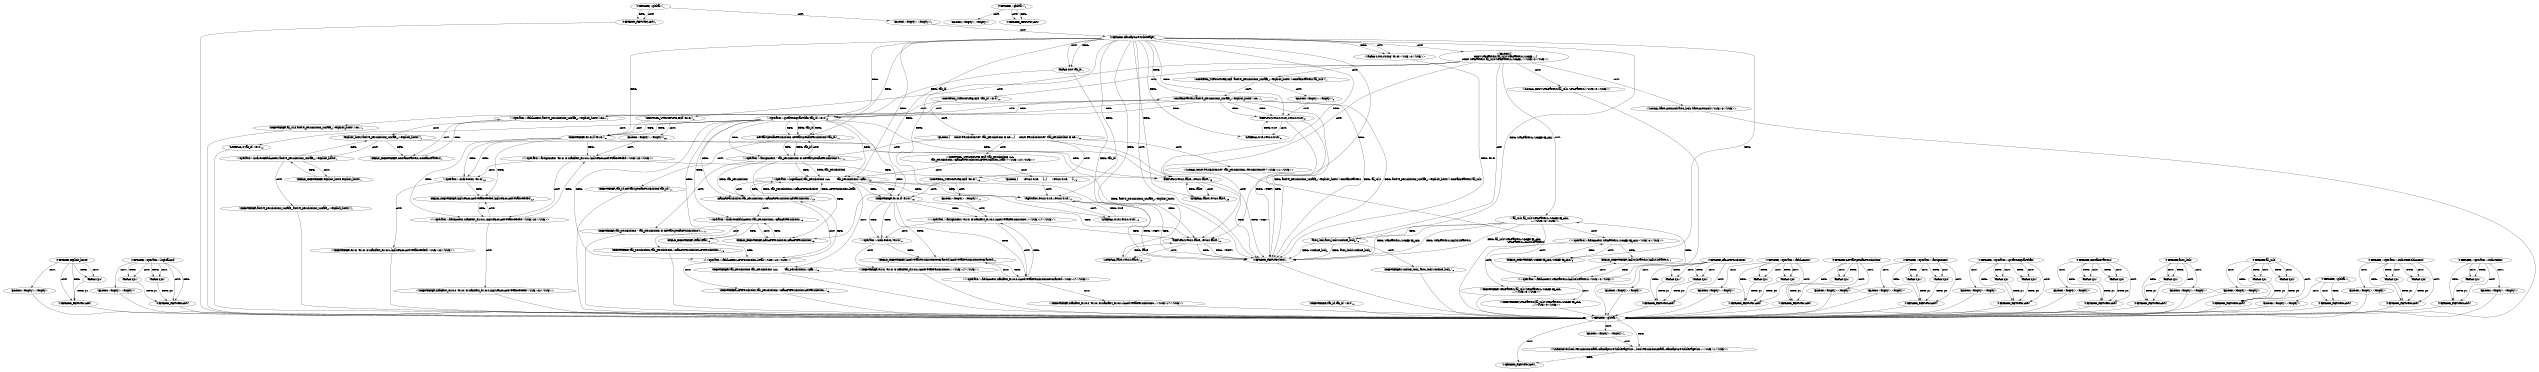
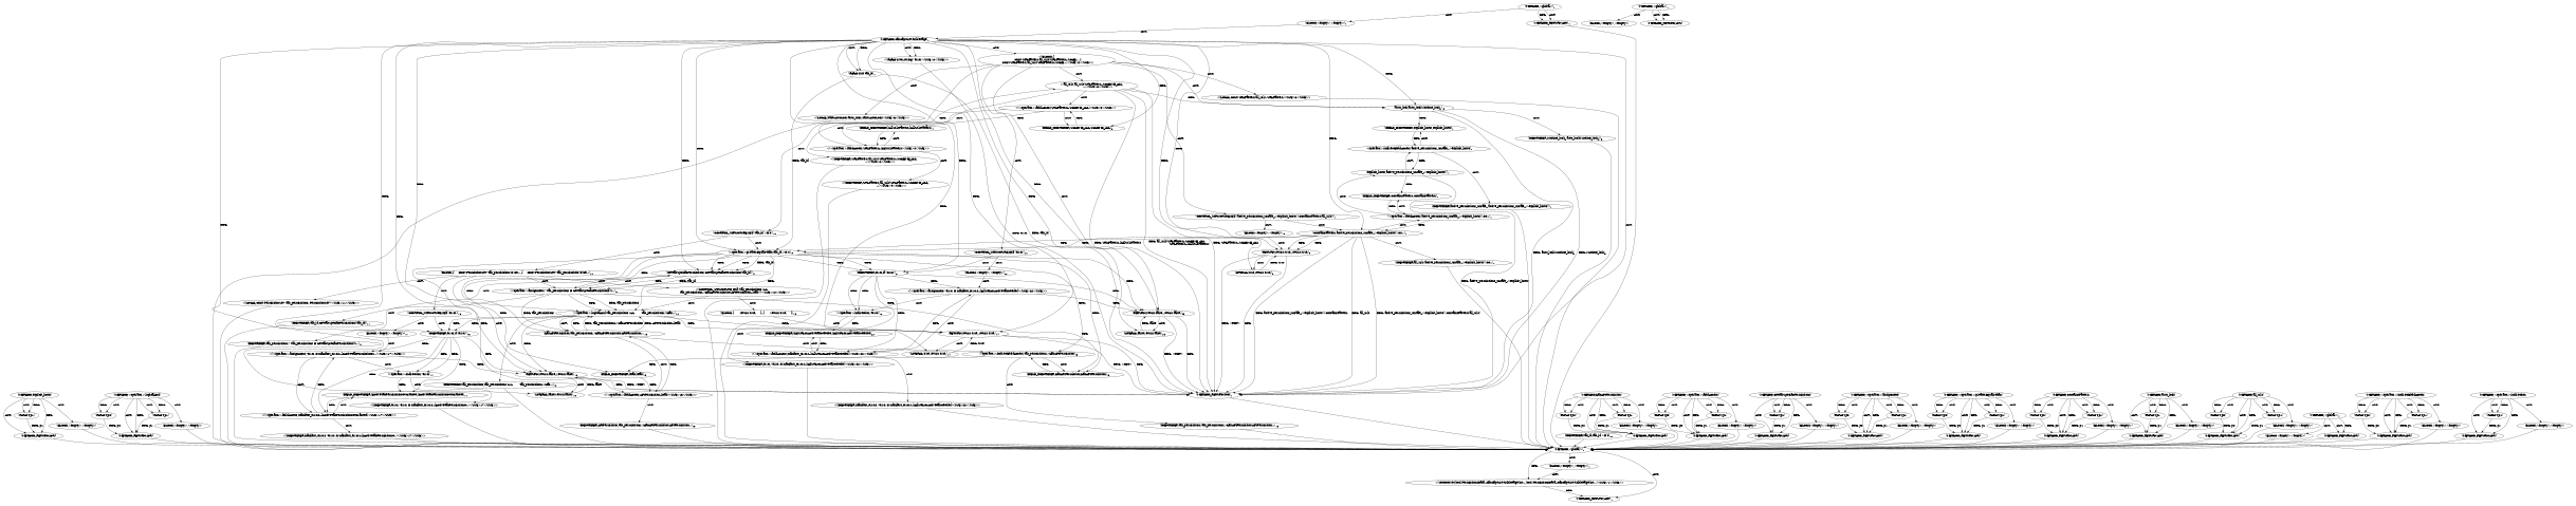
  digraph {
    n1 [label=<(METHOD,explicit_hosts)>]
    n2 [label=<(PARAM,p1)>]
    n3 [label=<(BLOCK,&lt;empty&gt;,&lt;empty&gt;)>]
    n4 [label=<(METHOD_RETURN,ANY)>]
    n5 [label=<(METHOD,&lt;global&gt;)<SUB>1</SUB>>]
    n6 [label=<(BLOCK,&lt;empty&gt;,&lt;empty&gt;)<SUB>1</SUB>>]
    n7 [label="<(UNKNOWN,bool PermissionsData::CanCaptureVisiblePage(int...,bool PermissionsData::CanCaptureVisiblePage(int...)<SUB>1</SUB>>"]
    n8 [label=<(METHOD_RETURN,ANY)<SUB>1</SUB>>]
    n9 [label=<(METHOD,&lt;operator&gt;.logicalAnd)>]
    n10 [label=<(PARAM,p1)>]
    n11 [label=<(PARAM,p2)>]
    n12 [label=<(BLOCK,&lt;empty&gt;,&lt;empty&gt;)>]
    n13 [label=<(METHOD_RETURN,ANY)>]
    n14 [label=<(METHOD,&lt;global&gt;)<SUB>1</SUB>>]
    n15 [label=<(BLOCK,&lt;empty&gt;,&lt;empty&gt;)<SUB>1</SUB>>]
    n16 [label=<(METHOD_RETURN,ANY)<SUB>1</SUB>>]
    n17 [label=<(METHOD,CanCaptureVisiblePage)<SUB>1</SUB>>]
    n18 [label=<(PARAM,int tab_id)<SUB>1</SUB>>]
    n19 [label="<(PARAM,std::string* error)<SUB>2</SUB>>"]
    n20 [label="<(BLOCK,{\n   const URLPattern all_urls(URLPattern::SCHE...,{\n   const URLPattern all_urls(URLPattern::SCHE...)<SUB>2</SUB>>"]
    n21 [label=<(FIELD_IDENTIFIER,SCHEME_ALL,SCHEME_ALL)<SUB>3</SUB>>]
    n22 [label=<(auto_lock,auto_lock(runtime_lock_))<SUB>6</SUB>>]
    n23 [label=<(ContainsPattern,active_permissions_unsafe_-&gt;explicit_hosts().Co...)<SUB>7</SUB>>]
    n24 [label=<(RETURN,return true;,return true;)<SUB>8</SUB>>]
    n25 [label=<(LITERAL,true,return true;)<SUB>8</SUB>>]
    n26 [label=<(&lt;operator&gt;.greaterEqualsThan,tab_id &gt;= 0)<SUB>10</SUB>>]
    n27 [label=<(GetTabSpecificPermissions,GetTabSpecificPermissions(tab_id))<SUB>11</SUB>>]
    n28 [label=<(&lt;operator&gt;.logicalAnd,tab_permissions &amp;&amp;         tab_permissions-&gt;Has...)<SUB>12</SUB>>]
    n29 [label=<(RETURN,return true;,return true;)<SUB>14</SUB>>]
    n30 [label=<(LITERAL,true,return true;)<SUB>14</SUB>>]
    n31 [label=<(IDENTIFIER,error,if (error))<SUB>16</SUB>>]
    n32 [label=<(RETURN,return false;,return false;)<SUB>18</SUB>>]
    n33 [label=<(LITERAL,false,return false;)<SUB>18</SUB>>]
    n34 [label=<(IDENTIFIER,error,if (error))<SUB>21</SUB>>]
    n35 [label=<(RETURN,return false;,return false;)<SUB>23</SUB>>]
    n36 [label=<(LITERAL,false,return false;)<SUB>23</SUB>>]
    n37 [label=<(METHOD_RETURN,bool)<SUB>1</SUB>>]
    n38 [label="<(LOCAL,const URLPattern all_urls: URLPattern)<SUB>3</SUB>>"]
    n39 [label="<(all_urls,all_urls(URLPattern::SCHEME_ALL,\n              ...)<SUB>3</SUB>>"]
    n40 [label="<(LOCAL,base.AutoLock auto_lock: base.AutoLock)<SUB>6</SUB>>"]
    n41 [label=<(CONTROL_STRUCTURE,IF,if (active_permissions_unsafe_-&gt;explicit_hosts().ContainsPattern(all_urls)))<SUB>7</SUB>>]
    n42 [label=<(CONTROL_STRUCTURE,IF,if (tab_id &gt;= 0))<SUB>10</SUB>>]
    n43 [label=<(CONTROL_STRUCTURE,IF,if (error))<SUB>21</SUB>>]
    n44 [label="<(&lt;operator&gt;.fieldAccess,URLPattern::SCHEME_ALL)<SUB>3</SUB>>"]
    n45 [label=<(IDENTIFIER,runtime_lock_,auto_lock(runtime_lock_))<SUB>6</SUB>>]
    n46 [label=<(FIELD_IDENTIFIER,explicit_hosts,explicit_hosts)<SUB>7</SUB>>]
    n47 [label=<(&lt;operator&gt;.fieldAccess,active_permissions_unsafe_-&gt;explicit_hosts().Co...)<SUB>7</SUB>>]
    n48 [label=<(IDENTIFIER,all_urls,active_permissions_unsafe_-&gt;explicit_hosts().Co...)<SUB>7</SUB>>]
-   n49 [label=<(LITERAL,0,tab_id &gt;= 0)<SUB>10</SUB>>]
    n50 [label=<(&lt;operator&gt;.assignment,* tab_permissions = GetTabSpecificPermissions(t...)<SUB>11</SUB>>]
    n51 [label=<(HasAPIPermission,tab_permissions-&gt;HasAPIPermission(APIPermission...)<SUB>13</SUB>>]
    n52 [label=<(&lt;operator&gt;.indirectFieldAccess,tab_permissions-&gt;HasAPIPermission)<SUB>13</SUB>>]
    n53 [label=<(FIELD_IDENTIFIER,HasAPIPermission,HasAPIPermission)<SUB>13</SUB>>]
    n54 [label="<(&lt;operator&gt;.fieldAccess,APIPermission::kTab)<SUB>13</SUB>>"]
    n55 [label=<(FIELD_IDENTIFIER,kTab,kTab)<SUB>13</SUB>>]
    n56 [label=<(IDENTIFIER,tab_id,GetTabSpecificPermissions(tab_id))<SUB>11</SUB>>]
    n57 [label=<(IDENTIFIER,tab_permissions,tab_permissions &amp;&amp;         tab_permissions-&gt;Has...)<SUB>12</SUB>>]
    n58 [label="<(&lt;operator&gt;.assignment,*error = manifest_errors::kActiveTabPermissionN...)<SUB>17</SUB>>"]
    n59 [label=<(&lt;operator&gt;.indirection,*error)<SUB>17</SUB>>]
    n60 [label="<(&lt;operator&gt;.fieldAccess,manifest_errors::kActiveTabPermissionNotGranted)<SUB>17</SUB>>"]
    n61 [label=<(FIELD_IDENTIFIER,kActiveTabPermissionNotGranted,kActiveTabPermissionNotGranted)<SUB>17</SUB>>]
    n62 [label="<(&lt;operator&gt;.assignment,*error = manifest_errors::kAllURLOrActiveTabNeeded)<SUB>22</SUB>>"]
    n63 [label=<(&lt;operator&gt;.indirection,*error)<SUB>22</SUB>>]
    n64 [label="<(&lt;operator&gt;.fieldAccess,manifest_errors::kAllURLOrActiveTabNeeded)<SUB>22</SUB>>"]
    n65 [label=<(FIELD_IDENTIFIER,kAllURLOrActiveTabNeeded,kAllURLOrActiveTabNeeded)<SUB>22</SUB>>]
    n66 [label="<(&lt;operator&gt;.fieldAccess,URLPattern::kAllUrlsPattern)<SUB>4</SUB>>"]
    n67 [label=<(BLOCK,&lt;empty&gt;,&lt;empty&gt;)<SUB>8</SUB>>]
    n68 [label=<(BLOCK,{     const PermissionSet* tab_permissions = Ge...,{     const PermissionSet* tab_permissions = Ge...)<SUB>10</SUB>>]
    n69 [label=<(BLOCK,&lt;empty&gt;,&lt;empty&gt;)<SUB>22</SUB>>]
    n70 [label="<(IDENTIFIER,URLPattern,all_urls(URLPattern::SCHEME_ALL,\n              ...)<SUB>3</SUB>>"]
    n71 [label=<(FIELD_IDENTIFIER,kAllUrlsPattern,kAllUrlsPattern)<SUB>4</SUB>>]
    n72 [label="<(IDENTIFIER,URLPattern,all_urls(URLPattern::SCHEME_ALL,\n              ...)<SUB>4</SUB>>"]
    n73 [label=<(&lt;operator&gt;.indirectFieldAccess,active_permissions_unsafe_-&gt;explicit_hosts)<SUB>7</SUB>>]
    n74 [label=<(explicit_hosts,active_permissions_unsafe_-&gt;explicit_hosts())<SUB>7</SUB>>]
    n75 [label=<(FIELD_IDENTIFIER,ContainsPattern,ContainsPattern)<SUB>7</SUB>>]
    n76 [label=<(IDENTIFIER,active_permissions_unsafe_,active_permissions_unsafe_-&gt;explicit_hosts())<SUB>7</SUB>>]
    n77 [label="<(LOCAL,const PermissionSet* tab_permissions: PermissionSet*)<SUB>11</SUB>>"]
    n78 [label="<(CONTROL_STRUCTURE,IF,if (tab_permissions &amp;&amp;\n        tab_permissions-&gt;HasAPIPermission(APIPermission::kTab)))<SUB>12</SUB>>"]
    n79 [label=<(CONTROL_STRUCTURE,IF,if (error))<SUB>16</SUB>>]
    n80 [label=<(IDENTIFIER,tab_id,tab_id &gt;= 0)<SUB>10</SUB>>]
    n81 [label=<(IDENTIFIER,tab_permissions,* tab_permissions = GetTabSpecificPermissions(t...)<SUB>11</SUB>>]
    n82 [label=<(IDENTIFIER,tab_permissions,tab_permissions-&gt;HasAPIPermission(APIPermission...)<SUB>13</SUB>>]
    n83 [label=<(IDENTIFIER,APIPermission,tab_permissions-&gt;HasAPIPermission(APIPermission...)<SUB>13</SUB>>]
    n84 [label=<(BLOCK,{       return true;     },{       return true;     })<SUB>13</SUB>>]
    n85 [label=<(BLOCK,&lt;empty&gt;,&lt;empty&gt;)<SUB>17</SUB>>]
    n86 [label="<(IDENTIFIER,error,*error = manifest_errors::kActiveTabPermissionN...)<SUB>17</SUB>>"]
    n87 [label="<(IDENTIFIER,manifest_errors,*error = manifest_errors::kActiveTabPermissionN...)<SUB>17</SUB>>"]
    n88 [label="<(IDENTIFIER,error,*error = manifest_errors::kAllURLOrActiveTabNeeded)<SUB>22</SUB>>"]
    n89 [label="<(IDENTIFIER,manifest_errors,*error = manifest_errors::kAllURLOrActiveTabNeeded)<SUB>22</SUB>>"]
    n90 [label=<(METHOD,HasAPIPermission)>]
    n91 [label=<(PARAM,p1)>]
    n92 [label=<(PARAM,p2)>]
    n93 [label=<(BLOCK,&lt;empty&gt;,&lt;empty&gt;)>]
    n94 [label=<(METHOD_RETURN,ANY)>]
    n95 [label=<(METHOD,&lt;operator&gt;.fieldAccess)>]
    n96 [label=<(PARAM,p1)>]
    n97 [label=<(PARAM,p2)>]
    n98 [label=<(BLOCK,&lt;empty&gt;,&lt;empty&gt;)>]
    n99 [label=<(METHOD_RETURN,ANY)>]
    n100 [label=<(METHOD,GetTabSpecificPermissions)>]
    n101 [label=<(PARAM,p1)>]
    n102 [label=<(BLOCK,&lt;empty&gt;,&lt;empty&gt;)>]
    n103 [label=<(METHOD_RETURN,ANY)>]
    n104 [label=<(METHOD,&lt;operator&gt;.assignment)>]
    n105 [label=<(PARAM,p1)>]
    n106 [label=<(PARAM,p2)>]
    n107 [label=<(BLOCK,&lt;empty&gt;,&lt;empty&gt;)>]
    n108 [label=<(METHOD_RETURN,ANY)>]
    n109 [label=<(METHOD,&lt;operator&gt;.greaterEqualsThan)>]
    n110 [label=<(PARAM,p1)>]
    n111 [label=<(PARAM,p2)>]
    n112 [label=<(BLOCK,&lt;empty&gt;,&lt;empty&gt;)>]
    n113 [label=<(METHOD_RETURN,ANY)>]
    n114 [label=<(METHOD,ContainsPattern)>]
    n115 [label=<(PARAM,p1)>]
    n116 [label=<(PARAM,p2)>]
    n117 [label=<(BLOCK,&lt;empty&gt;,&lt;empty&gt;)>]
    n118 [label=<(METHOD_RETURN,ANY)>]
    n119 [label=<(METHOD,auto_lock)>]
    n120 [label=<(PARAM,p1)>]
    n121 [label=<(BLOCK,&lt;empty&gt;,&lt;empty&gt;)>]
    n122 [label=<(METHOD_RETURN,ANY)>]
    n123 [label=<(METHOD,all_urls)>]
    n124 [label=<(PARAM,p1)>]
    n125 [label=<(PARAM,p2)>]
    n126 [label=<(BLOCK,&lt;empty&gt;,&lt;empty&gt;)>]
    n127 [label=<(METHOD_RETURN,ANY)>]
    n128 [label=<(METHOD,&lt;global&gt;)<SUB>1</SUB>>]
    n129 [label=<(BLOCK,&lt;empty&gt;,&lt;empty&gt;)>]
    n130 [label=<(METHOD_RETURN,ANY)>]
    n131 [label=<(METHOD,&lt;operator&gt;.indirectFieldAccess)>]
    n132 [label=<(PARAM,p1)>]
    n133 [label=<(PARAM,p2)>]
    n134 [label=<(BLOCK,&lt;empty&gt;,&lt;empty&gt;)>]
    n135 [label=<(METHOD_RETURN,ANY)>]
    n136 [label=<(METHOD,&lt;operator&gt;.indirection)>]
    n137 [label=<(PARAM,p1)>]
    n138 [label=<(BLOCK,&lt;empty&gt;,&lt;empty&gt;)>]
    n139 [label=<(METHOD_RETURN,ANY)>]
    n140 [label=<(METHOD,&lt;global&gt;)<SUB>1</SUB>>]
    n141 [label=<(BLOCK,&lt;empty&gt;,&lt;empty&gt;)>]
    n142 [label=<(METHOD_RETURN,ANY)>]
    n1 -> n2 [label="AST: "]
    n1 -> n2 [label="DDG: "]
    n1 -> n3 [label="AST: "]
    n1 -> n4 [label="AST: "]
    n1 -> n4 [label="CFG: "]
    n2 -> n4 [label="DDG: p1"]
    n3 -> n5
    n4 -> n5
    n5 -> n6 [label="AST: "]
    n5 -> n7 [label="CFG: "]
    n5 -> n8 [label="AST: "]
    n6 -> n7 [label="AST: "]
    n7 -> n8 [label="CFG: "]
    n9 -> n10 [label="AST: "]
    n9 -> n10 [label="DDG: "]
    n9 -> n11 [label="AST: "]
    n9 -> n11 [label="DDG: "]
    n9 -> n12 [label="AST: "]
    n9 -> n13 [label="AST: "]
    n9 -> n13 [label="CFG: "]
    n10 -> n13 [label="DDG: p1"]
    n11 -> n13 [label="DDG: p2"]
    n12 -> n5
    n13 -> n5
    n14 -> n15 [label="AST: "]
    n14 -> n16 [label="AST: "]
    n14 -> n16 [label="CFG: "]
    n15 -> n17 [label="AST: "]
    n16 -> n5
    n17 -> n18 [label="AST: "]
    n17 -> n18 [label="DDG: "]
    n17 -> n19 [label="AST: "]
    n17 -> n19 [label="DDG: "]
    n17 -> n20 [label="AST: "]
    n17 -> n21 [label="CDG: "]
-   n17 -> n22 [label="DDG: URLPattern::SCHEME_ALL"]
+   n17 -> n22 [label="DDG: "]
    n17 -> n23 [label="DDG: "]
    n17 -> n24 [label="DDG: "]
    n17 -> n25 [label="DDG: "]
    n17 -> n26 [label="DDG: "]
    n17 -> n27 [label="DDG: "]
    n17 -> n28 [label="DDG: "]
    n17 -> n29 [label="DDG: "]
    n17 -> n30 [label="DDG: "]
    n17 -> n31 [label="DDG: "]
    n17 -> n32 [label="DDG: "]
    n17 -> n33 [label="DDG: "]
    n17 -> n34 [label="DDG: "]
    n17 -> n35 [label="DDG: "]
    n17 -> n36 [label="DDG: "]
    n17 -> n37 [label="AST: "]
    n18 -> n26 [label="DDG: tab_id"]
    n18 -> n37 [label="DDG: tab_id"]
    n19 -> n37 [label="DDG: error"]
    n20 -> n22 [label="AST: "]
    n20 -> n35 [label="AST: "]
    n20 -> n38 [label="AST: "]
    n20 -> n39 [label="AST: "]
    n20 -> n40 [label="AST: "]
    n20 -> n41 [label="AST: "]
    n20 -> n42 [label="AST: "]
    n20 -> n43 [label="AST: "]
    n21 -> n44 [label="CFG: "]
    n22 -> n37 [label="DDG: auto_lock(runtime_lock_)"]
    n22 -> n37 [label="DDG: runtime_lock_"]
    n22 -> n45 [label="AST: "]
+   n22 -> n46 [label="CFG: "]
    n23 -> n24 [label="CFG: "]
    n23 -> n24 [label="CDG: "]
    n23 -> n26 [label="CFG: "]
    n23 -> n26 [label="CDG: "]
    n23 -> n37 [label="DDG: active_permissions_unsafe_-&gt;explicit_hosts().ContainsPattern"]
    n23 -> n37 [label="DDG: all_urls"]
    n23 -> n37 [label="DDG: active_permissions_unsafe_-&gt;explicit_hosts().ContainsPattern(all_urls)"]
    n23 -> n47 [label="AST: "]
    n23 -> n48 [label="AST: "]
    n24 -> n25 [label="AST: "]
    n24 -> n37 [label="CFG: "]
    n24 -> n37 [label="DDG: &lt;RET&gt;"]
    n25 -> n24 [label="DDG: true"]
    n26 -> n27 [label="CFG: "]
    n26 -> n27 [label="DDG: tab_id"]
    n26 -> n27 [label="CDG: "]
    n26 -> n28 [label="CDG: "]
    n26 -> n34 [label="CFG: "]
    n26 -> n34 [label="CDG: "]
    n26 -> n35 [label="CDG: "]
-   n26 -> n49 [label="AST: "]
    n26 -> n50 [label="CDG: "]
    n26 -> n51 [label="CDG: "]
    n26 -> n52 [label="CDG: "]
    n26 -> n53 [label="CDG: "]
    n26 -> n54 [label="CDG: "]
    n26 -> n55 [label="CDG: "]
    n27 -> n50 [label="CFG: "]
    n27 -> n50 [label="DDG: tab_id"]
    n27 -> n56 [label="AST: "]
    n28 -> n29 [label="CFG: "]
    n28 -> n29 [label="CDG: "]
    n28 -> n31 [label="CFG: "]
    n28 -> n31 [label="CDG: "]
    n28 -> n32 [label="CDG: "]
    n28 -> n51 [label="AST: "]
    n28 -> n57 [label="AST: "]
    n29 -> n30 [label="AST: "]
    n29 -> n37 [label="CFG: "]
    n29 -> n37 [label="DDG: &lt;RET&gt;"]
    n30 -> n29 [label="DDG: true"]
    n31 -> n32 [label="CFG: "]
    n31 -> n58 [label="CDG: "]
    n31 -> n59 [label="CFG: "]
    n31 -> n59 [label="CDG: "]
    n31 -> n60 [label="CDG: "]
    n31 -> n61 [label="CDG: "]
    n32 -> n33 [label="AST: "]
    n32 -> n37 [label="CFG: "]
    n32 -> n37 [label="DDG: &lt;RET&gt;"]
    n33 -> n32 [label="DDG: false"]
    n34 -> n35 [label="CFG: "]
    n34 -> n62 [label="CDG: "]
    n34 -> n63 [label="CFG: "]
    n34 -> n63 [label="CDG: "]
    n34 -> n64 [label="CDG: "]
    n34 -> n65 [label="CDG: "]
    n35 -> n36 [label="AST: "]
    n35 -> n37 [label="CFG: "]
    n35 -> n37 [label="DDG: &lt;RET&gt;"]
    n36 -> n35 [label="DDG: false"]
    n37 -> n5
    n38 -> n5
    n39 -> n22 [label="CFG: "]
    n39 -> n37 [label="DDG: URLPattern::SCHEME_ALL"]
    n39 -> n37 [label="DDG: URLPattern::kAllUrlsPattern"]
    n39 -> n37 [label="DDG: all_urls(URLPattern::SCHEME_ALL,\n                             URLPattern::kAllUrlsPattern)"]
    n39 -> n44 [label="AST: "]
    n39 -> n66 [label="AST: "]
    n40 -> n5
    n41 -> n23 [label="AST: "]
    n41 -> n67 [label="AST: "]
    n42 -> n26 [label="AST: "]
    n42 -> n68 [label="AST: "]
    n43 -> n34 [label="AST: "]
    n43 -> n69 [label="AST: "]
    n44 -> n21 [label="AST: "]
    n44 -> n70 [label="AST: "]
    n44 -> n71 [label="CFG: "]
    n45 -> n5
    n46 -> n73 [label="CFG: "]
    n47 -> n23 [label="CFG: "]
    n47 -> n74 [label="AST: "]
    n47 -> n75 [label="AST: "]
    n48 -> n5
-   n49 -> n5
    n50 -> n27 [label="AST: "]
    n50 -> n28 [label="CFG: "]
    n50 -> n28 [label="DDG: tab_permissions"]
    n50 -> n51 [label="DDG: tab_permissions"]
    n50 -> n53 [label="CFG: "]
    n50 -> n81 [label="AST: "]
    n51 -> n28 [label="CFG: "]
    n51 -> n28 [label="DDG: tab_permissions-&gt;HasAPIPermission"]
    n51 -> n28 [label="DDG: APIPermission::kTab"]
    n51 -> n52 [label="AST: "]
    n51 -> n54 [label="AST: "]
    n52 -> n53 [label="AST: "]
    n52 -> n55 [label="CFG: "]
    n52 -> n82 [label="AST: "]
    n53 -> n52 [label="CFG: "]
    n54 -> n51 [label="CFG: "]
    n54 -> n83 [label="AST: "]
    n55 -> n54 [label="CFG: "]
    n56 -> n5
    n57 -> n5
    n58 -> n32 [label="CFG: "]
    n58 -> n59 [label="AST: "]
    n58 -> n60 [label="AST: "]
    n59 -> n61 [label="CFG: "]
    n59 -> n86 [label="AST: "]
    n60 -> n58 [label="CFG: "]
    n60 -> n61 [label="AST: "]
    n60 -> n87 [label="AST: "]
    n61 -> n60 [label="CFG: "]
    n62 -> n35 [label="CFG: "]
    n62 -> n63 [label="AST: "]
    n62 -> n64 [label="AST: "]
    n63 -> n65 [label="CFG: "]
    n63 -> n88 [label="AST: "]
    n64 -> n62 [label="CFG: "]
    n64 -> n65 [label="AST: "]
    n64 -> n89 [label="AST: "]
    n65 -> n64 [label="CFG: "]
    n66 -> n39 [label="CFG: "]
    n66 -> n71 [label="AST: "]
    n66 -> n72 [label="AST: "]
    n67 -> n24 [label="AST: "]
    n68 -> n32 [label="AST: "]
    n68 -> n50 [label="AST: "]
    n68 -> n77 [label="AST: "]
    n68 -> n78 [label="AST: "]
    n68 -> n79 [label="AST: "]
    n69 -> n62 [label="AST: "]
    n70 -> n5
    n71 -> n66 [label="CFG: "]
    n72 -> n5
    n73 -> n46 [label="AST: "]
    n73 -> n74 [label="CFG: "]
    n73 -> n76 [label="AST: "]
    n74 -> n37 [label="DDG: active_permissions_unsafe_-&gt;explicit_hosts"]
    n74 -> n73 [label="AST: "]
    n74 -> n75 [label="CFG: "]
    n75 -> n47 [label="CFG: "]
    n76 -> n5
    n77 -> n5
    n78 -> n28 [label="AST: "]
    n78 -> n84 [label="AST: "]
    n79 -> n31 [label="AST: "]
    n79 -> n85 [label="AST: "]
    n80 -> n5
    n81 -> n5
    n82 -> n5
    n83 -> n5
    n84 -> n29 [label="AST: "]
    n85 -> n58 [label="AST: "]
    n86 -> n5
    n87 -> n5
    n88 -> n5
    n89 -> n5
    n90 -> n91 [label="AST: "]
    n90 -> n91 [label="DDG: "]
    n90 -> n92 [label="AST: "]
    n90 -> n92 [label="DDG: "]
    n90 -> n93 [label="AST: "]
    n90 -> n94 [label="AST: "]
    n90 -> n94 [label="CFG: "]
    n91 -> n94 [label="DDG: p1"]
    n92 -> n94 [label="DDG: p2"]
    n93 -> n5
    n94 -> n5
    n95 -> n96 [label="AST: "]
    n95 -> n96 [label="DDG: "]
    n95 -> n97 [label="AST: "]
    n95 -> n97 [label="DDG: "]
    n95 -> n98 [label="AST: "]
    n95 -> n99 [label="AST: "]
    n95 -> n99 [label="CFG: "]
    n96 -> n99 [label="DDG: p1"]
    n97 -> n99 [label="DDG: p2"]
    n98 -> n5
    n99 -> n5
    n100 -> n101 [label="AST: "]
    n100 -> n101 [label="DDG: "]
    n100 -> n102 [label="AST: "]
    n100 -> n103 [label="AST: "]
    n100 -> n103 [label="CFG: "]
    n101 -> n103 [label="DDG: p1"]
    n102 -> n5
    n103 -> n5
    n104 -> n105 [label="AST: "]
    n104 -> n105 [label="DDG: "]
    n104 -> n106 [label="AST: "]
    n104 -> n106 [label="DDG: "]
    n104 -> n107 [label="AST: "]
    n104 -> n108 [label="AST: "]
    n104 -> n108 [label="CFG: "]
    n105 -> n108 [label="DDG: p1"]
    n106 -> n108 [label="DDG: p2"]
    n107 -> n5
    n108 -> n5
    n109 -> n110 [label="AST: "]
    n109 -> n110 [label="DDG: "]
    n109 -> n111 [label="AST: "]
    n109 -> n111 [label="DDG: "]
    n109 -> n112 [label="AST: "]
    n109 -> n113 [label="AST: "]
    n109 -> n113 [label="CFG: "]
    n110 -> n113 [label="DDG: p1"]
    n111 -> n113 [label="DDG: p2"]
    n112 -> n5
    n113 -> n5
    n114 -> n115 [label="AST: "]
    n114 -> n115 [label="DDG: "]
    n114 -> n116 [label="AST: "]
    n114 -> n116 [label="DDG: "]
    n114 -> n117 [label="AST: "]
    n114 -> n118 [label="AST: "]
    n114 -> n118 [label="CFG: "]
    n115 -> n118 [label="DDG: p1"]
    n116 -> n118 [label="DDG: p2"]
    n117 -> n5
    n118 -> n5
    n119 -> n120 [label="AST: "]
    n119 -> n120 [label="DDG: "]
    n119 -> n121 [label="AST: "]
    n119 -> n122 [label="AST: "]
    n119 -> n122 [label="CFG: "]
    n120 -> n122 [label="DDG: p1"]
    n121 -> n5
    n122 -> n5
    n123 -> n124 [label="AST: "]
    n123 -> n124 [label="DDG: "]
    n123 -> n125 [label="AST: "]
    n123 -> n125 [label="DDG: "]
    n123 -> n126 [label="AST: "]
    n123 -> n127 [label="AST: "]
    n123 -> n127 [label="CFG: "]
    n124 -> n127 [label="DDG: p1"]
    n125 -> n127 [label="DDG: p2"]
    n126 -> n5
    n127 -> n5
    n128 -> n129 [label="AST: "]
    n128 -> n130 [label="AST: "]
    n128 -> n130 [label="CFG: "]
    n129 -> n5
    n130 -> n5
    n131 -> n132 [label="AST: "]
    n131 -> n132 [label="DDG: "]
    n131 -> n133 [label="AST: "]
    n131 -> n133 [label="DDG: "]
    n131 -> n134 [label="AST: "]
    n131 -> n135 [label="AST: "]
    n131 -> n135 [label="CFG: "]
    n132 -> n135 [label="DDG: p1"]
    n133 -> n135 [label="DDG: p2"]
    n134 -> n5
    n135 -> n5
    n136 -> n137 [label="AST: "]
    n136 -> n137 [label="DDG: "]
    n136 -> n138 [label="AST: "]
    n136 -> n139 [label="AST: "]
    n136 -> n139 [label="CFG: "]
    n137 -> n139 [label="DDG: p1"]
    n138 -> n5
    n139 -> n5
    n140 -> n141 [label="AST: "]
    n140 -> n142 [label="AST: "]
    n140 -> n142 [label="CFG: "]
  }
